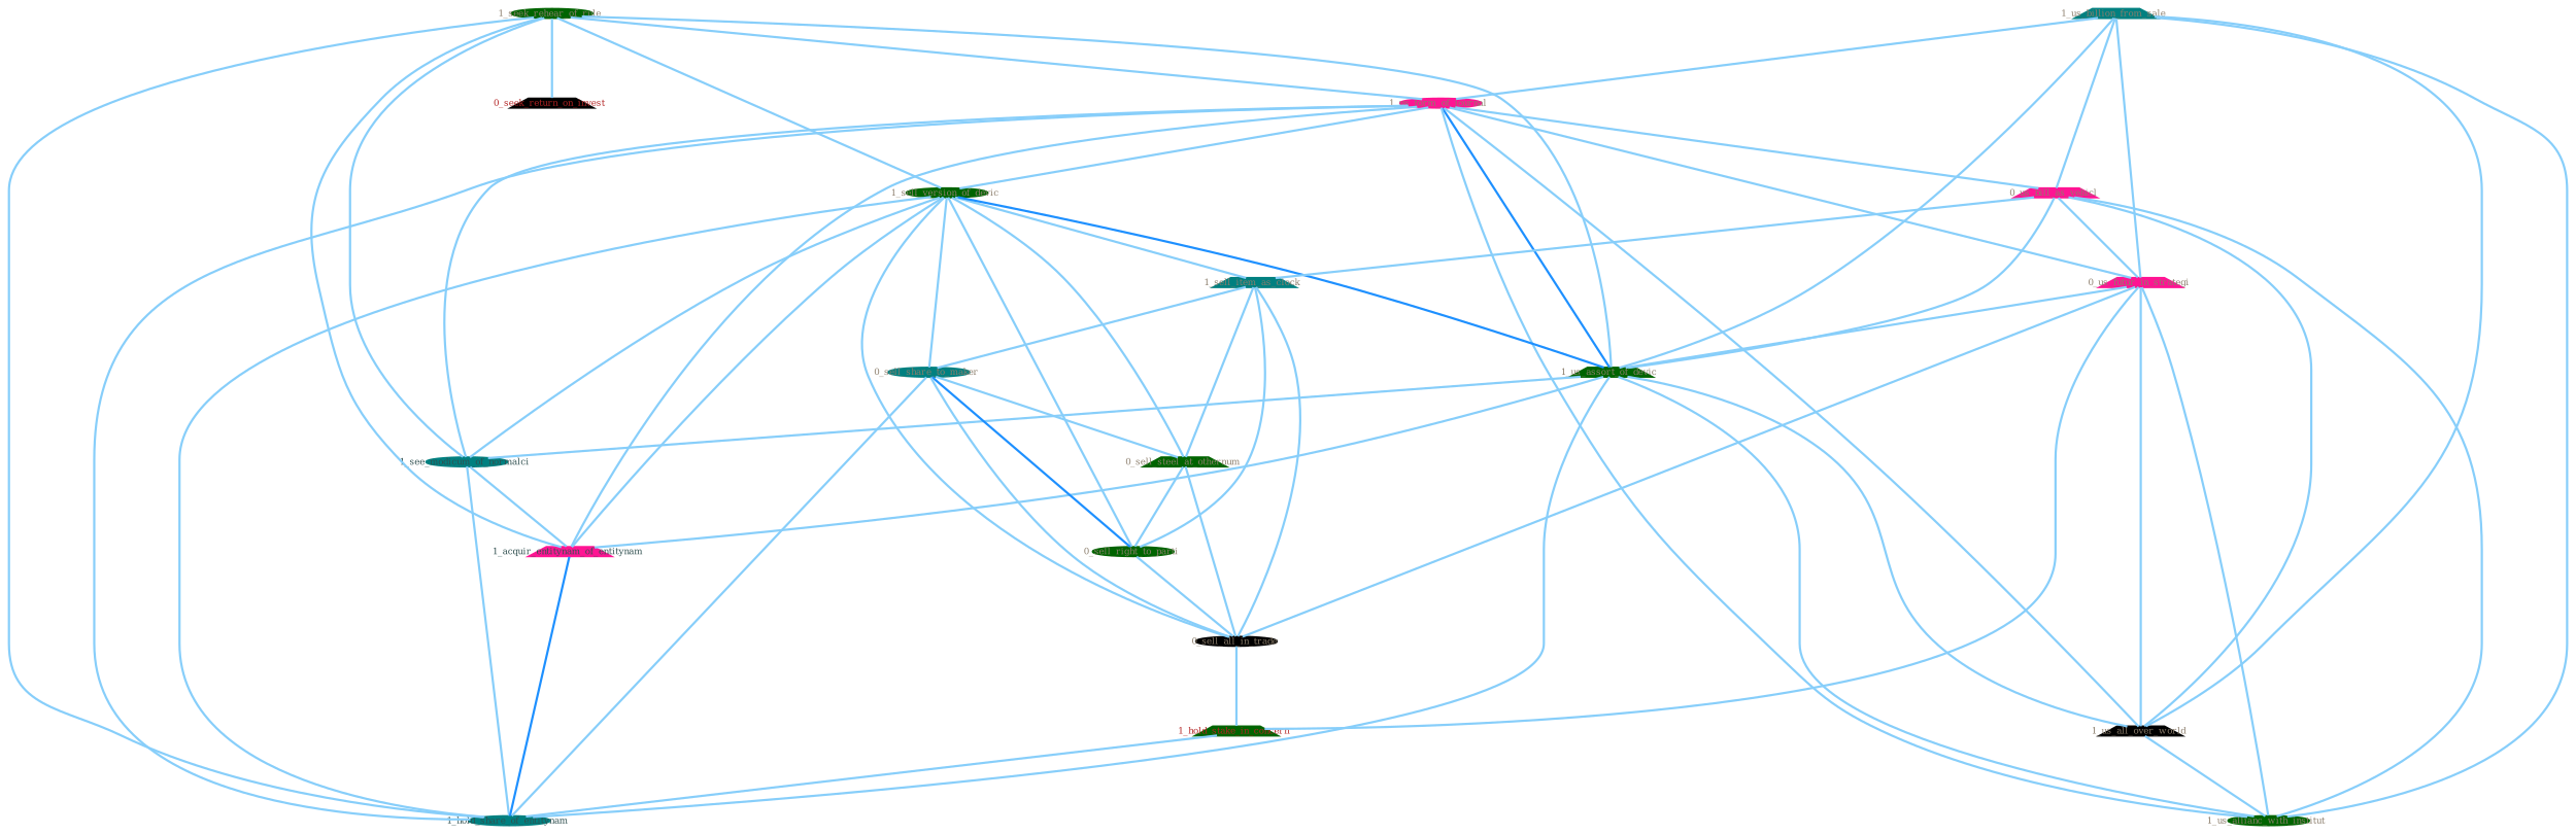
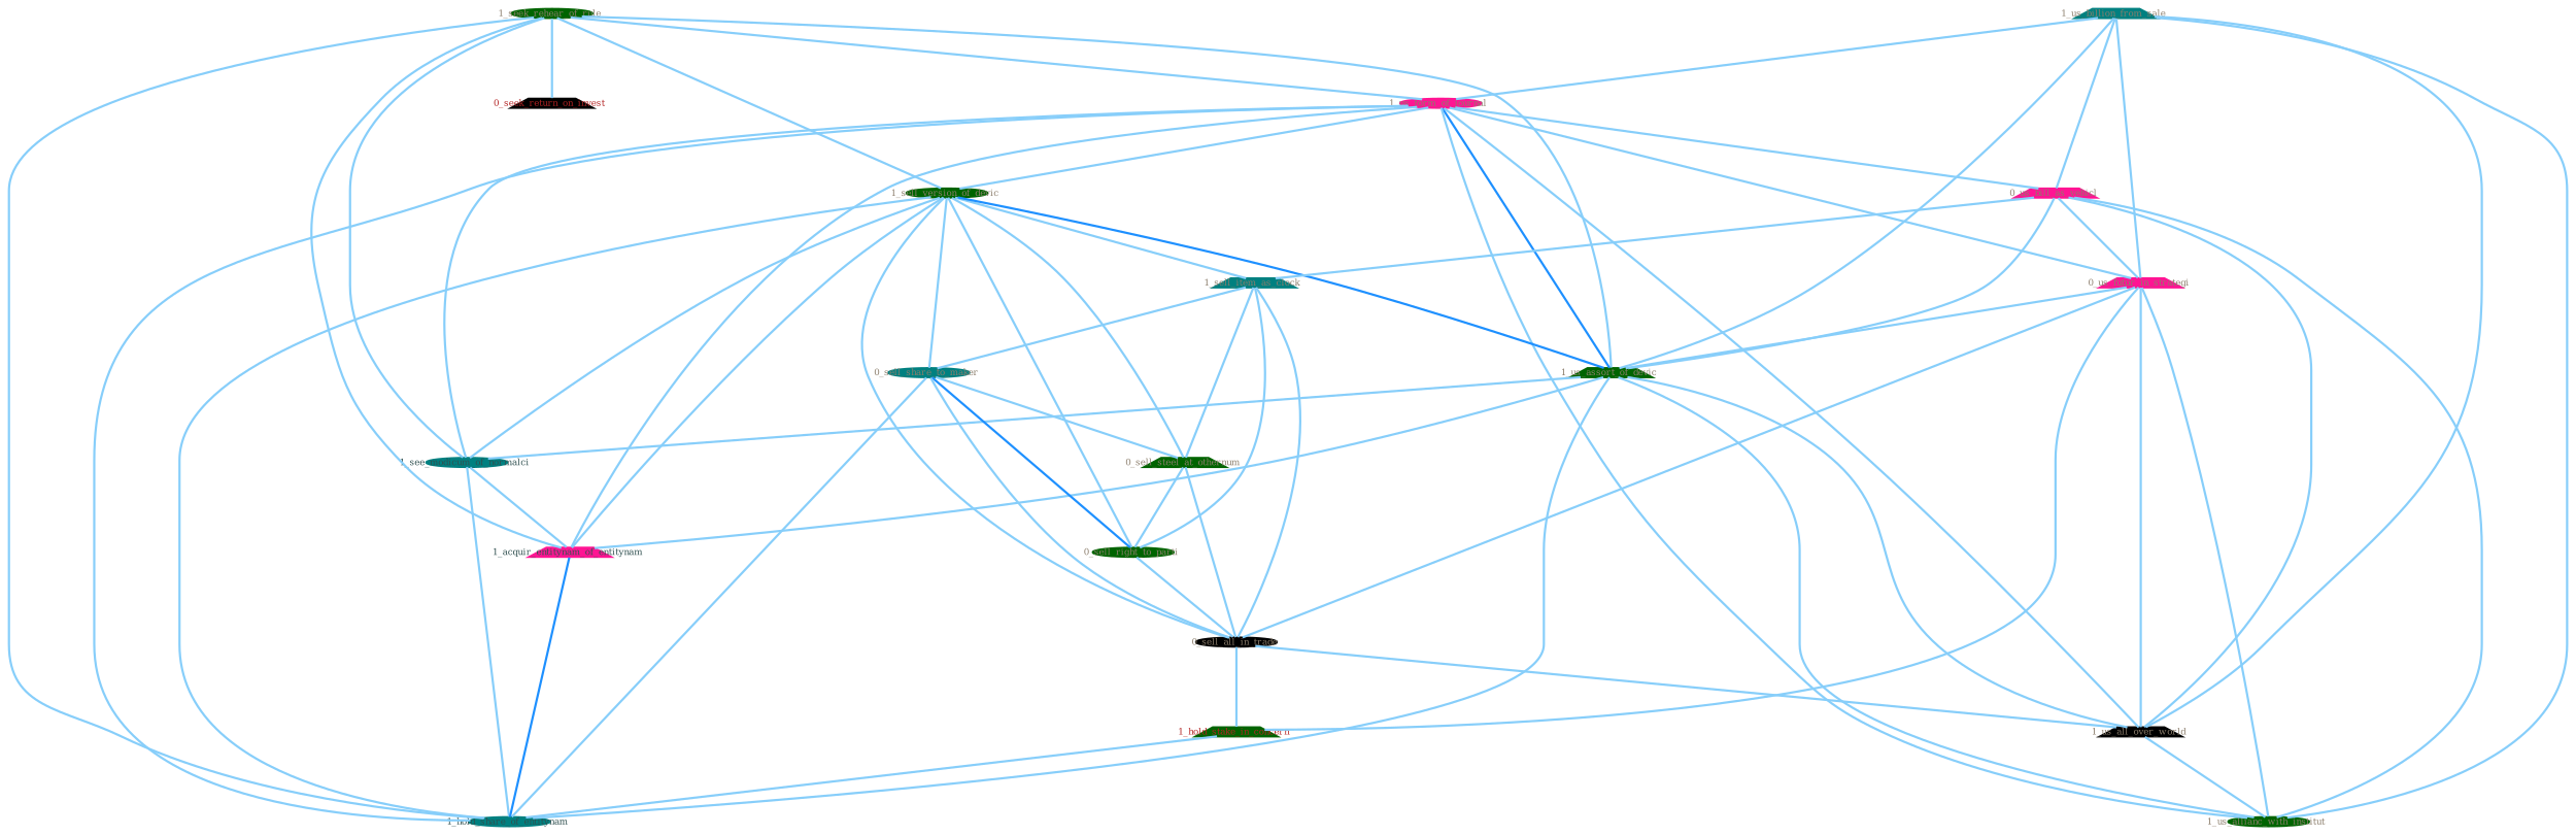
  graph {
    node [color=darkgreen fixedsize=true fontcolor="#8b7d6b" fontsize=4 shape=trapezium style=filled]
    edge [color="#87cefa" w=1]
    "1_seek_rehear_of_rule " [height=.06 shape=ellipse width=.5]
    "1_us_billion_from_sale " [color=teal height=.06 width=.5]
    "1_us_form_of_journal " [color=deeppink height=.06 shape=ellipse width=.5]
    "1_sell_version_of_devic " [height=.06 shape=ellipse width=.5]
    "0_us_bill_as_vehicl " [color=deeppink height=.06 width=.5]
    "0_us_futur_in_strategi " [color=deeppink height=.06 width=.5]
    "1_sell_item_as_clock " [color=teal height=.06 width=.5]
    "1_us_assort_of_devic " [height=.06 width=.5]
    "0_sell_share_to_maker " [color=teal height=.06 shape=ellipse width=.5]
    "0_sell_steel_at_othernum " [height=.06 width=.5]
    "0_sell_right_to_parti " [height=.06 shape=ellipse width=.5]
    "0_sell_all_in_trade " [color=black height=.06 shape=ellipse width=.5]
    "1_us_all_over_world " [color=black height=.06 width=.5]
    "1_us_allianc_with_institut " [height=.06 shape=ellipse width=.5]
    "1_hold_stake_in_concern " [fontcolor="#b22222" height=.06 width=.5]
    "0_seek_return_on_invest " [color=black fontcolor="#b22222" height=.06 width=.5]
    "1_see_modicum_of_normalci " [color=teal fontcolor="#2f4f4f" height=.06 shape=ellipse width=.5]
    "1_acquir_entitynam_of_entitynam " [color=deeppink fontcolor="#2f4f4f" height=.06 width=.5]
    "1_hold_share_of_entitynam " [color=teal fontcolor="#2f4f4f" height=.06 shape=ellipse width=.5]
    subgraph sub_1 {
      "1_seek_rehear_of_rule "
      "1_us_billion_from_sale "
      "1_us_form_of_journal "
      "1_sell_version_of_devic "
      "0_us_bill_as_vehicl "
      "0_us_futur_in_strategi "
      "1_sell_item_as_clock "
      "1_us_assort_of_devic "
      "0_sell_share_to_maker "
      "0_sell_steel_at_othernum "
      "0_sell_right_to_parti "
      "0_sell_all_in_trade "
      "1_us_all_over_world "
      "1_us_allianc_with_institut "
    }
    subgraph sub_2 {
      "1_hold_stake_in_concern "
      "0_seek_return_on_invest "
    }
    "1_seek_rehear_of_rule " -- "1_us_form_of_journal "
    "1_seek_rehear_of_rule " -- "1_sell_version_of_devic "
    "1_seek_rehear_of_rule " -- "1_us_assort_of_devic "
    "1_seek_rehear_of_rule " -- "0_seek_return_on_invest "
    "1_seek_rehear_of_rule " -- "1_see_modicum_of_normalci "
    "1_seek_rehear_of_rule " -- "1_acquir_entitynam_of_entitynam "
    "1_seek_rehear_of_rule " -- "1_hold_share_of_entitynam "
    "1_us_billion_from_sale " -- "1_us_form_of_journal "
    "1_us_billion_from_sale " -- "0_us_bill_as_vehicl "
    "1_us_billion_from_sale " -- "0_us_futur_in_strategi "
    "1_us_billion_from_sale " -- "1_us_assort_of_devic "
    "1_us_billion_from_sale " -- "1_us_all_over_world "
    "1_us_billion_from_sale " -- "1_us_allianc_with_institut "
    "1_us_form_of_journal " -- "1_sell_version_of_devic "
    "1_us_form_of_journal " -- "0_us_bill_as_vehicl "
    "1_us_form_of_journal " -- "0_us_futur_in_strategi "
    "1_us_form_of_journal " -- "1_us_assort_of_devic " [color="#1e90ff" w=2]
    "1_us_form_of_journal " -- "1_us_all_over_world "
    "1_us_form_of_journal " -- "1_us_allianc_with_institut "
    "1_us_form_of_journal " -- "1_see_modicum_of_normalci "
    "1_us_form_of_journal " -- "1_acquir_entitynam_of_entitynam "
    "1_us_form_of_journal " -- "1_hold_share_of_entitynam "
    "1_sell_version_of_devic " -- "1_sell_item_as_clock "
    "1_sell_version_of_devic " -- "1_us_assort_of_devic " [color="#1e90ff" w=2]
    "1_sell_version_of_devic " -- "0_sell_share_to_maker "
    "1_sell_version_of_devic " -- "0_sell_steel_at_othernum "
    "1_sell_version_of_devic " -- "0_sell_right_to_parti "
    "1_sell_version_of_devic " -- "0_sell_all_in_trade "
    "1_sell_version_of_devic " -- "1_see_modicum_of_normalci "
    "1_sell_version_of_devic " -- "1_acquir_entitynam_of_entitynam "
    "1_sell_version_of_devic " -- "1_hold_share_of_entitynam "
    "0_us_bill_as_vehicl " -- "0_us_futur_in_strategi "
    "0_us_bill_as_vehicl " -- "1_sell_item_as_clock "
    "0_us_bill_as_vehicl " -- "1_us_assort_of_devic "
    "0_us_bill_as_vehicl " -- "1_us_all_over_world "
    "0_us_bill_as_vehicl " -- "1_us_allianc_with_institut "
    "0_us_futur_in_strategi " -- "1_us_assort_of_devic "
    "0_us_futur_in_strategi " -- "0_sell_all_in_trade "
    "0_us_futur_in_strategi " -- "1_us_all_over_world "
    "0_us_futur_in_strategi " -- "1_us_allianc_with_institut "
    "0_us_futur_in_strategi " -- "1_hold_stake_in_concern "
    "1_sell_item_as_clock " -- "0_sell_share_to_maker "
    "1_sell_item_as_clock " -- "0_sell_steel_at_othernum "
    "1_sell_item_as_clock " -- "0_sell_right_to_parti "
    "1_sell_item_as_clock " -- "0_sell_all_in_trade "
    "1_us_assort_of_devic " -- "1_us_all_over_world "
    "1_us_assort_of_devic " -- "1_us_allianc_with_institut "
    "1_us_assort_of_devic " -- "1_see_modicum_of_normalci "
    "1_us_assort_of_devic " -- "1_acquir_entitynam_of_entitynam "
    "1_us_assort_of_devic " -- "1_hold_share_of_entitynam "
    "0_sell_share_to_maker " -- "0_sell_steel_at_othernum "
    "0_sell_share_to_maker " -- "0_sell_right_to_parti " [color="#1e90ff" w=2]
    "0_sell_share_to_maker " -- "0_sell_all_in_trade "
    "0_sell_share_to_maker " -- "1_hold_share_of_entitynam "
    "0_sell_steel_at_othernum " -- "0_sell_right_to_parti "
    "0_sell_steel_at_othernum " -- "0_sell_all_in_trade "
    "0_sell_right_to_parti " -- "0_sell_all_in_trade "
+   "0_sell_all_in_trade " -- "1_us_all_over_world "
    "0_sell_all_in_trade " -- "1_hold_stake_in_concern "
    "1_us_all_over_world " -- "1_us_allianc_with_institut "
    "1_hold_stake_in_concern " -- "1_hold_share_of_entitynam "
    "1_see_modicum_of_normalci " -- "1_acquir_entitynam_of_entitynam "
    "1_see_modicum_of_normalci " -- "1_hold_share_of_entitynam "
    "1_acquir_entitynam_of_entitynam " -- "1_hold_share_of_entitynam " [color="#1e90ff" w=2]
  }
